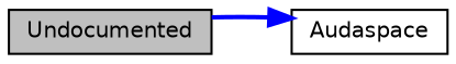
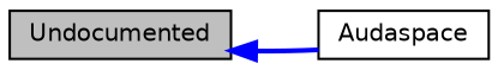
  digraph {
    rankdir=LR
    fontname="DejaVu Sans"
    node [color=black fontname="DejaVu Sans" fontsize=10 shape=record style=filled]
    n1 [fillcolor=grey75 fontcolor=black height=0.2 label=Undocumented width=0.4]
    n2 [fillcolor=white height=0.2 label=Audaspace width=0.4]
-   n2 -> n1 [color=blue dir=back fontname="DejaVu Sans" fontsize=10 labelfontname=Helvetica labelfontsize=10 shape=plaintext style=bold]
+   n1 -> n2 [color=blue dir=back fontname="DejaVu Sans" fontsize=10 labelfontname=Helvetica labelfontsize=10 shape=plaintext style=bold]
  }
